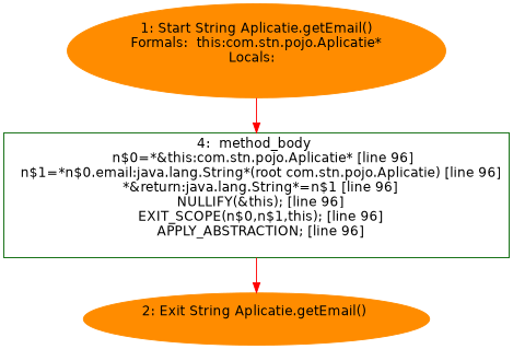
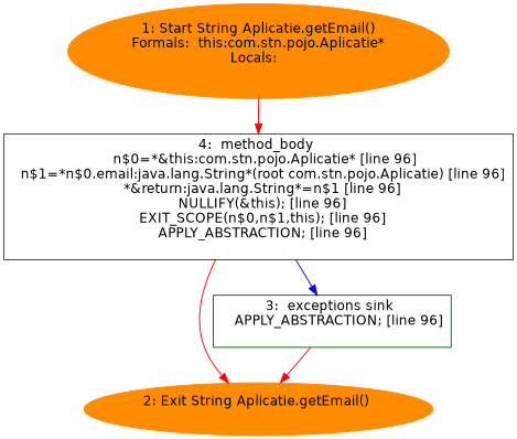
  digraph {
    fontname="DejaVu Sans"
    node [color=darkorange fontname="DejaVu Sans"]
    edge [color=red fontname="DejaVu Sans"]
    n1 [label="1: Start String Aplicatie.getEmail()\nFormals:  this:com.stn.pojo.Aplicatie*\nLocals:  \n  " style=filled]
    n2 [label="4:  method_body \n   n$0=*&this:com.stn.pojo.Aplicatie* [line 96]\n  n$1=*n$0.email:java.lang.String*(root com.stn.pojo.Aplicatie) [line 96]\n  *&return:java.lang.String*=n$1 [line 96]\n  NULLIFY(&this); [line 96]\n  EXIT_SCOPE(n$0,n$1,this); [line 96]\n  APPLY_ABSTRACTION; [line 96]\n " shape=box color=darkgreen]
    n3 [label="2: Exit String Aplicatie.getEmail() \n  " style=filled]
+   n4 [label="3:  exceptions sink \n   APPLY_ABSTRACTION; [line 96]\n " shape=box color=darkgreen]
    n1 -> n2
    n2 -> n3
+   n2 -> n4 [color=blue]
+   n4 -> n3
  }
